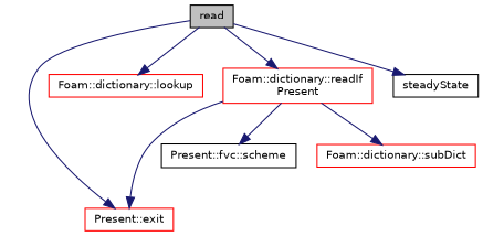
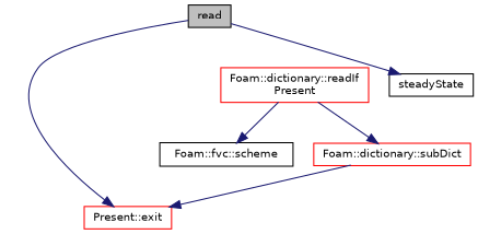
  digraph {
    rankdir=TB
    node [color=red fontname=Helvetica fontsize=10 shape=record]
    edge [color=midnightblue fontname=Helvetica fontsize=10 labelfontname=Helvetica labelfontsize=10 style=solid]
    n1 [color=black fillcolor=grey75 fontcolor=black height=0.2 label=read style=filled width=0.4]
    n2 [height=0.2 label="Present::exit" width=0.4]
-   n3 [height=0.2 label="Foam::dictionary::lookup" width=0.4]
    n4 [height=0.2 label="Foam::dictionary::readIf\lPresent" width=0.4]
    n5 [color=black height=0.2 label=steadyState width=0.4]
-   n6 [color=black height=0.2 label="Present::fvc::scheme" width=0.4]
+   n6 [color=black height=0.2 label="Foam::fvc::scheme" width=0.4]
    n7 [height=0.2 label="Foam::dictionary::subDict" width=0.4]
    n1 -> n2
-   n1 -> n3
-   n1 -> n4
    n1 -> n5
    n4 -> n6
    n4 -> n7
-   n4 -> n2
+   n7 -> n2
  }
